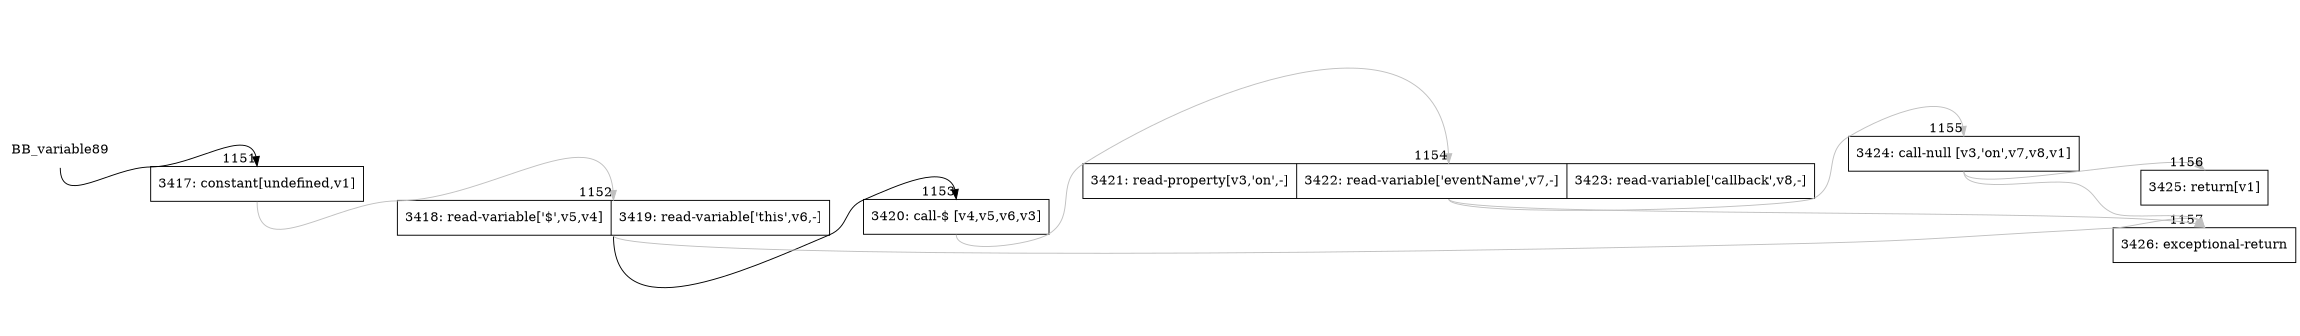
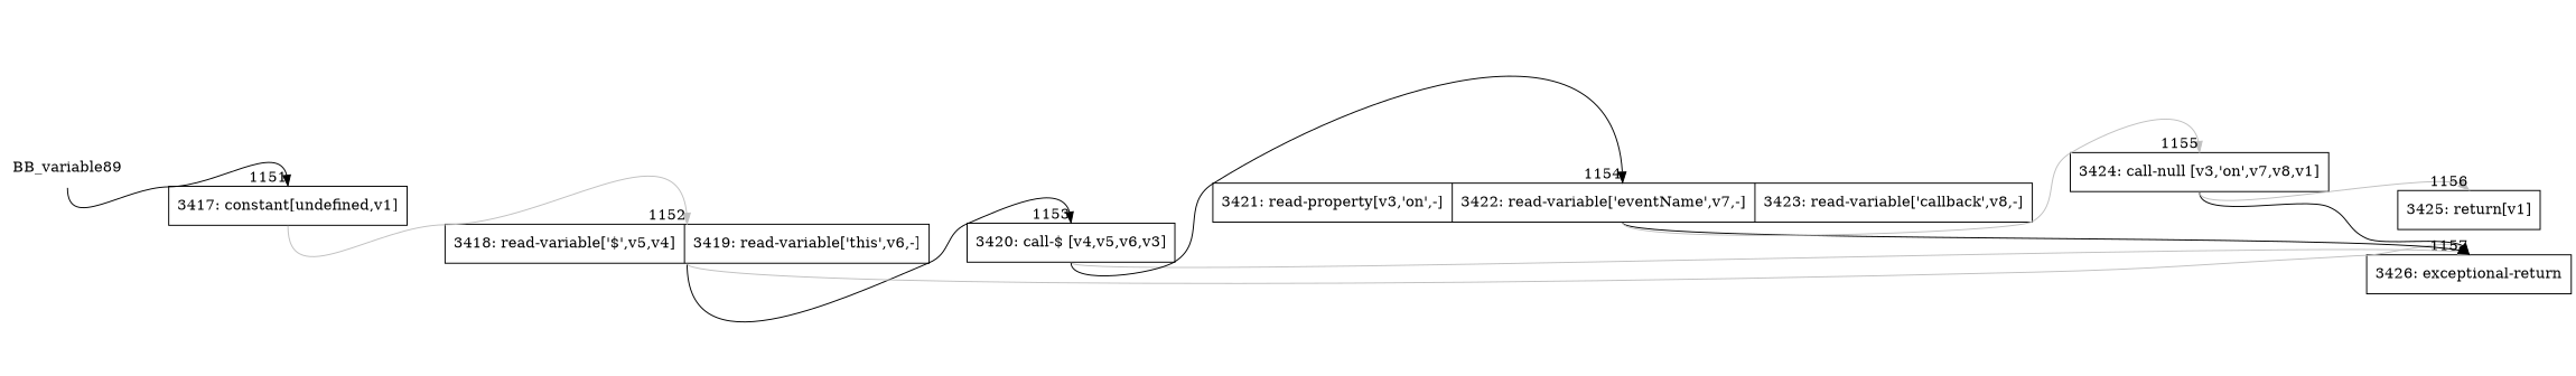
  digraph {
    rankdir=LR
    node [shape=record]
    edge [headport=n tailport=s color=gray]
    n1 [label=BB_variable89 shape=none]
    n2 [label="{3417: constant[undefined,v1]}"]
    n3 [label="{3418: read-variable['$',v5,v4]|3419: read-variable['this',v6,-]}"]
    n4 [label="{3420: call-$ [v4,v5,v6,v3]}"]
    n5 [label="{3426: exceptional-return}"]
    n6 [label="{3421: read-property[v3,'on',-]|3422: read-variable['eventName',v7,-]|3423: read-variable['callback',v8,-]}"]
    n7 [label="{3424: call-null [v3,'on',v7,v8,v1]}"]
    n8 [label="{3425: return[v1]}"]
    n1 -> n2 [headlabel="    1151" color=""]
    n2 -> n3 [headlabel="      1152"]
    n3 -> n4 [headlabel="      1153" color=""]
    n3 -> n5 [headlabel="      1157"]
-   n4 -> n6 [headlabel="      1154"]
-   n6 -> n5
+   n4 -> n5
+   n4 -> n6 [headlabel="      1154" color=""]
+   n6 -> n5 [color=black]
    n6 -> n7 [headlabel="      1155"]
-   n7 -> n5
+   n7 -> n5 [color=black]
    n7 -> n8 [headlabel="      1156"]
  }
